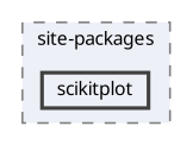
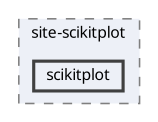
  digraph {
    compound=true
    fontname="Noto Sans"
    n1 [color=grey25 fillcolor="#edf0f7" fontname="Noto Sans" fontsize=10 height=0.2 label=scikitplot shape=box style="filled,bold" width=0.4]
    subgraph cluster_1 {
      bgcolor="#edf0f7"
      fontsize=10
-     label="site-packages"
+     label="site-scikitplot"
      pencolor=grey50
      style="filled,dashed"
      n1
    }
  }
